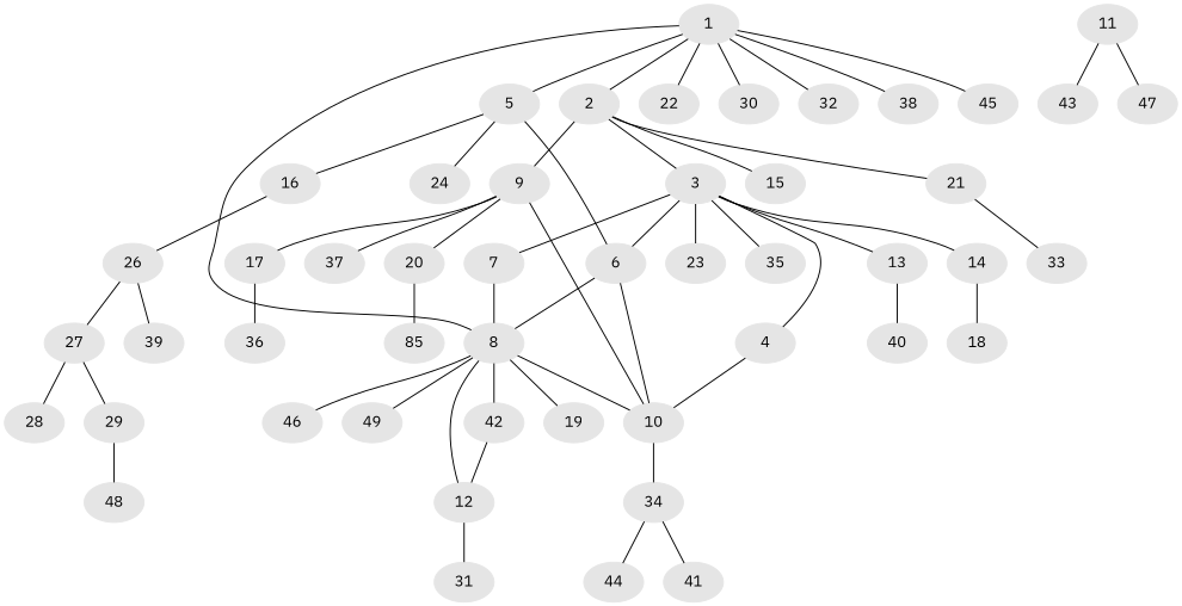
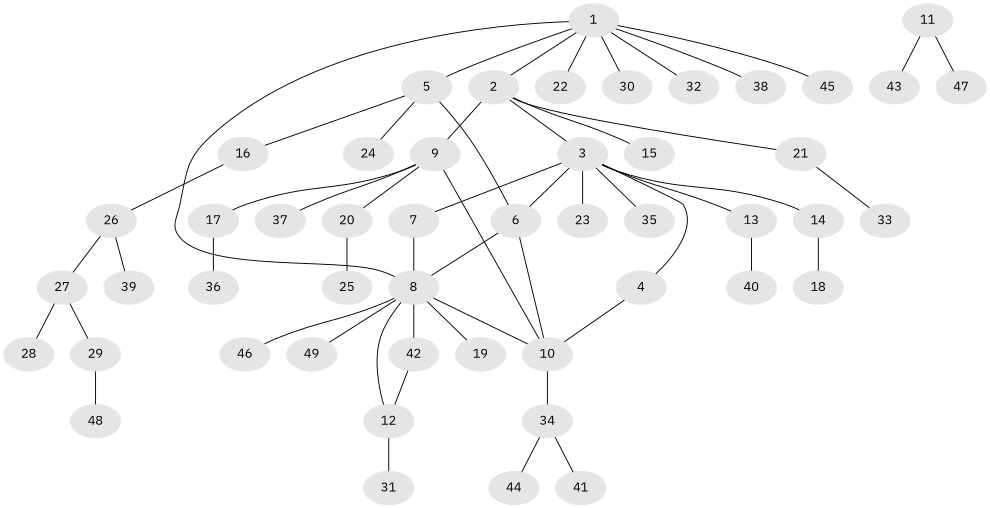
  graph {
    fontname="IBM Plex Sans"
    node [color=gray90 fontname="IBM Plex Sans" style=filled]
    edge [fontname="IBM Plex Sans"]
    1
    2
    5
    8
    22
    30
    32
    38
    45
    3
    9
    15
    21
    6
    16
    24
    10
    12
    19
    42
    46
    49
    4
    7
    13
    14
    23
    35
    17
    20
    37
    33
    40
    18
    34
    26
    11
    43
    47
    31
    36
-   25 [label=85]
+   25
    41
    44
    27
    39
    28
    29
    48
    1 -- 2
    1 -- 5
    1 -- 8
    1 -- 22
    1 -- 30
    1 -- 32
    1 -- 38
    1 -- 45
    2 -- 3
    2 -- 9
    2 -- 15
    2 -- 21
    5 -- 6
    5 -- 16
    5 -- 24
    8 -- 10
    8 -- 12
    8 -- 19
    8 -- 42
    8 -- 46
    8 -- 49
    3 -- 6
    3 -- 4
    3 -- 7
    3 -- 13
    3 -- 14
    3 -- 23
    3 -- 35
    9 -- 10
    9 -- 17
    9 -- 20
    9 -- 37
    21 -- 33
    6 -- 8
    6 -- 10
    16 -- 26
    10 -- 34
    12 -- 31
    42 -- 12
    4 -- 10
    7 -- 8
    13 -- 40
    14 -- 18
    17 -- 36
    20 -- 25
    34 -- 41
    34 -- 44
    26 -- 27
    26 -- 39
    11 -- 43
    11 -- 47
    27 -- 28
    27 -- 29
    29 -- 48
  }
